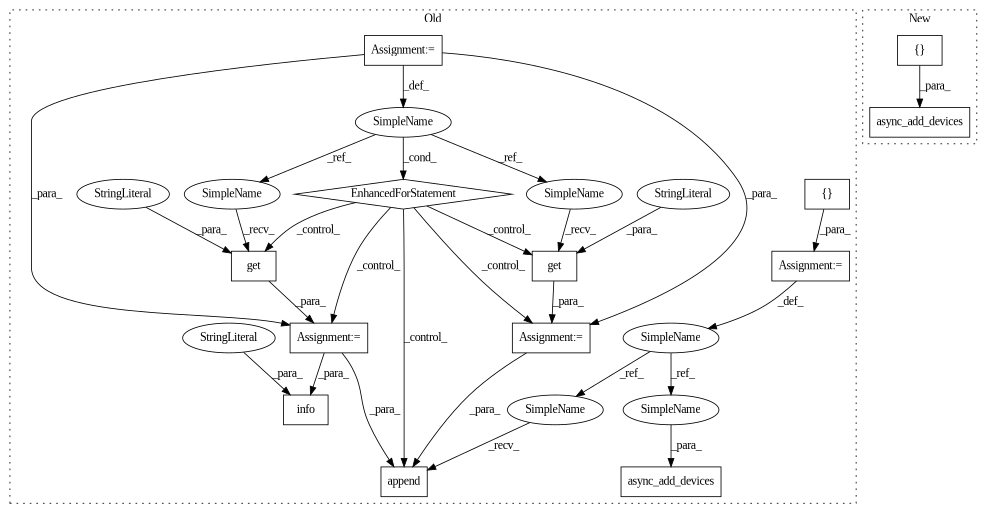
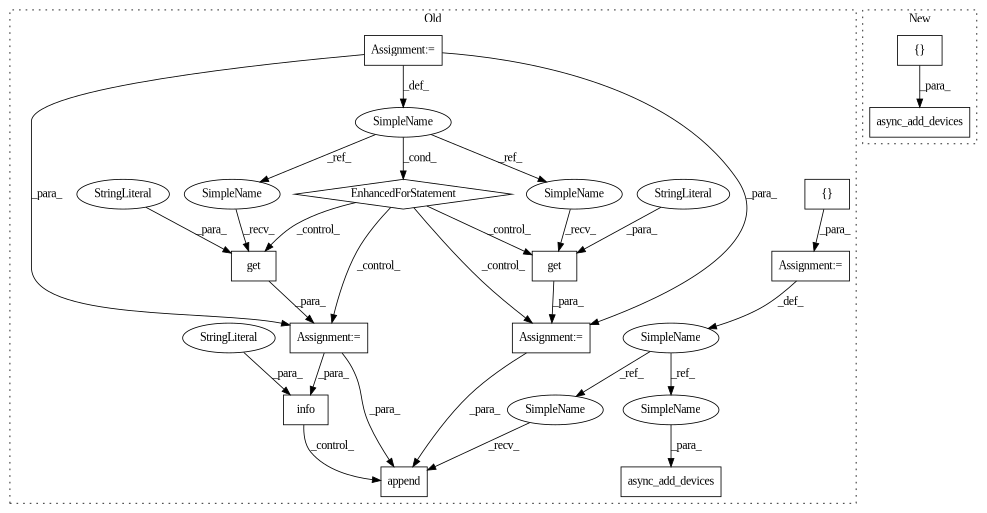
  digraph {
    fontname="Liberation Serif"
    node [a=32 fontname="Liberation Serif" l=11 s="842,922" shape=box]
    edge [fontname="Liberation Serif"]
    n1 [l="18,1" label=async_add_devices s="1224,1253"]
    n2 [a=4 l=2 label="{}" s=834]
    n3 [a=42 label=SimpleName s=794 shape=ellipse]
    n4 [l="7,1" label=append s="1150,1211"]
    n5 [a=42 l=6 label=SimpleName s=899 shape=ellipse]
    n6 [a=70 l="53,2" label=EnhancedForStatement shape=diamond]
    n7 [l="4,1" label=get s="944,957"]
    n8 [a=45 l=9 label=StringLiteral s=948 shape=ellipse]
    n9 [l="4,1" label=get s="1048,1066"]
    n10 [a=45 l=14 label=StringLiteral s=1052 shape=ellipse]
    n11 [a=7 l="53,2" label="Assignment:="]
    n12 [a=7 l=1 label="Assignment:=" s=805]
    n13 [a=7 l=1 label="Assignment:=" s=1015]
    n14 [a=7 l=1 label="Assignment:=" s=936]
    n15 [l="5,1" label=info s="1084,1129"]
    n16 [a=45 l=35 label=StringLiteral s=1089 shape=ellipse]
    n17 [a=42 l=6 label=SimpleName s=937 shape=ellipse]
    n18 [a=42 l=6 label=SimpleName s=1041 shape=ellipse]
    n19 [a=42 label=SimpleName s=1242 shape=ellipse]
    n20 [a=42 label=SimpleName s=1138 shape=ellipse]
    n21 [l="18,1" label=async_add_devices s="1048,1087"]
    n22 [a=4 l="1,1" label="{}" s="1075,1086"]
    subgraph cluster_1 {
      label=Old
      style=dotted
      n1
      n2
      n3
      n4
      n5
      n6
      n7
      n8
      n9
      n10
      n11
      n12
      n13
      n14
      n15
      n16
      n17
      n18
      n19
      n20
    }
    subgraph cluster_2 {
      label=New
      style=dotted
      n21
      n22
    }
    n2 -> n12 [label=_para_]
    n3 -> n19 [label=_ref_]
    n3 -> n20 [label=_ref_]
    n5 -> n6 [label=_cond_]
    n5 -> n17 [label=_ref_]
    n5 -> n18 [label=_ref_]
-   n6 -> n4 [label=_control_]
+   n15 -> n4 [label=_control_]
    n6 -> n7 [label=_control_]
    n6 -> n9 [label=_control_]
    n6 -> n13 [label=_control_]
    n6 -> n14 [label=_control_]
    n7 -> n14 [label=_para_]
    n8 -> n7 [label=_para_]
    n9 -> n13 [label=_para_]
    n10 -> n9 [label=_para_]
    n11 -> n5 [label=_def_]
    n11 -> n13 [label=_para_]
    n11 -> n14 [label=_para_]
    n12 -> n3 [label=_def_]
    n13 -> n4 [label=_para_]
    n14 -> n4 [label=_para_]
    n14 -> n15 [label=_para_]
    n16 -> n15 [label=_para_]
    n17 -> n7 [label=_recv_]
    n18 -> n9 [label=_recv_]
    n19 -> n1 [label=_para_]
    n20 -> n4 [label=_recv_]
    n22 -> n21 [label=_para_]
  }
